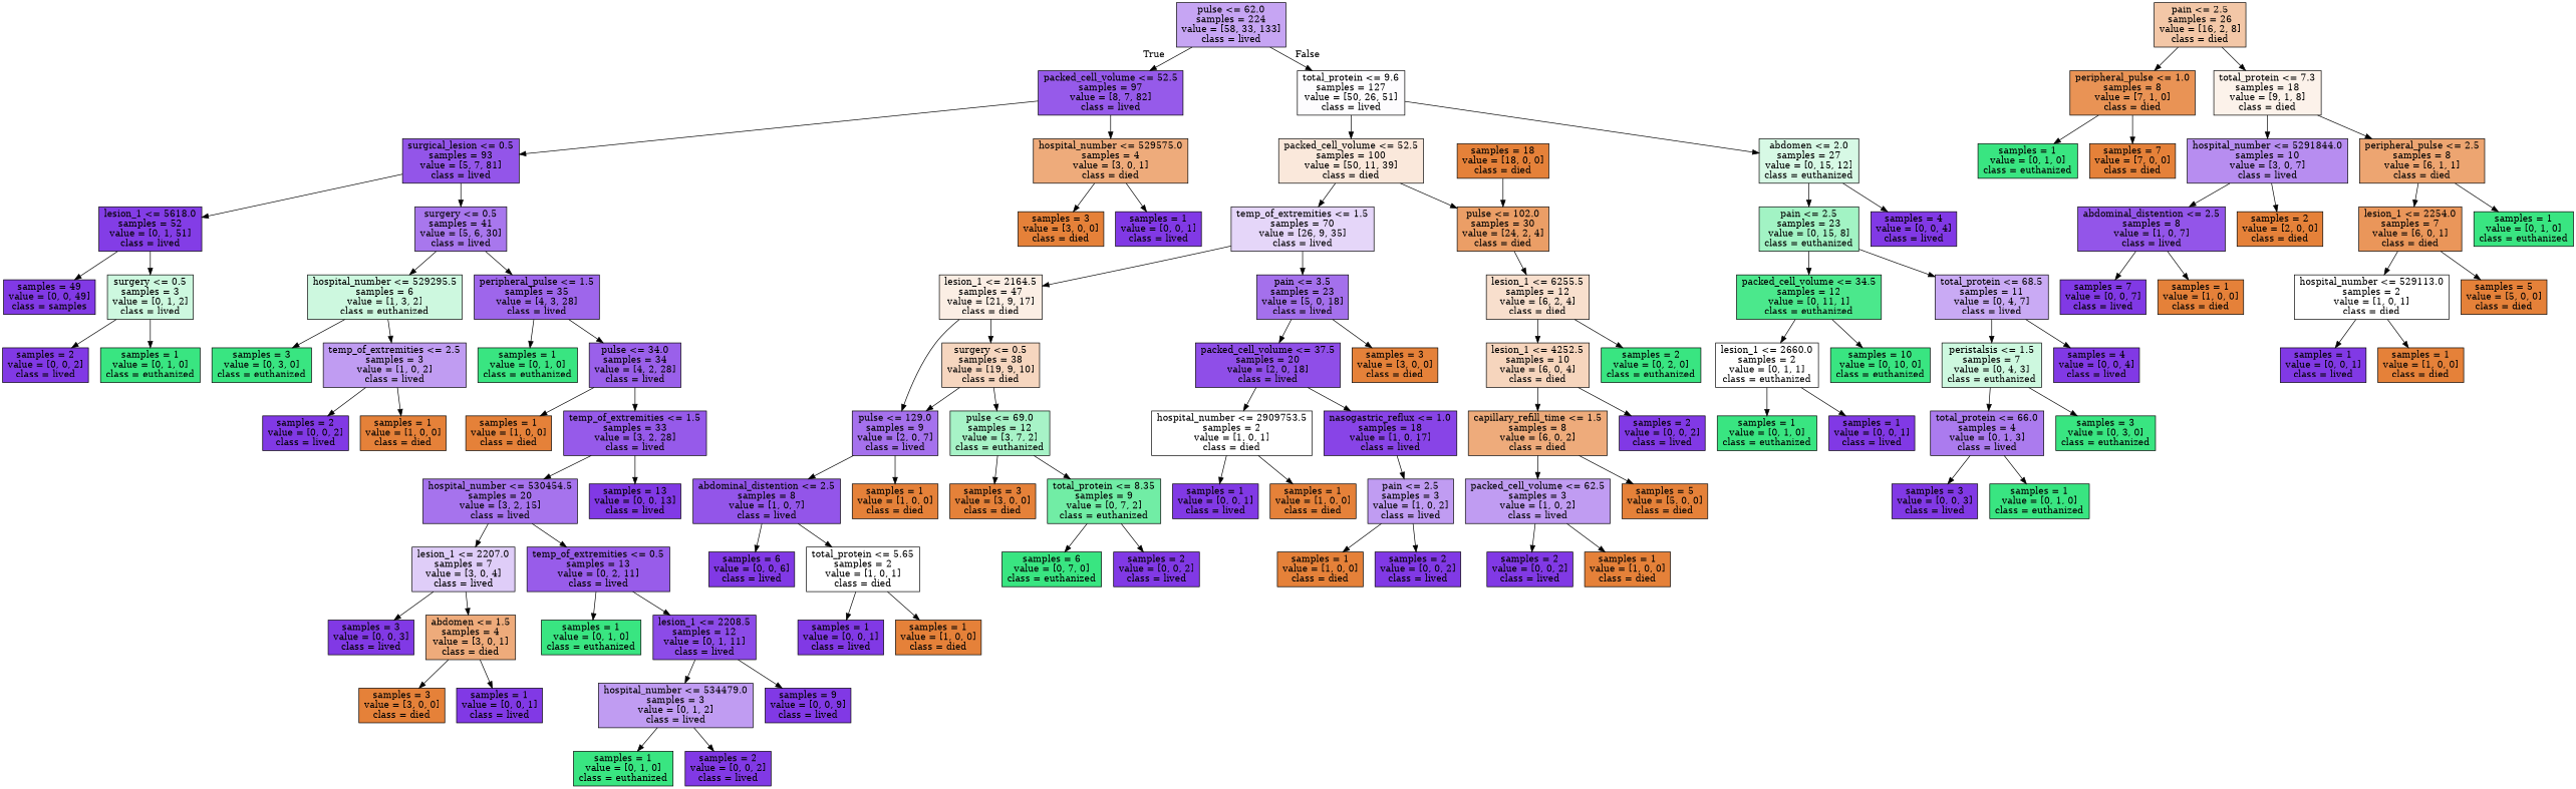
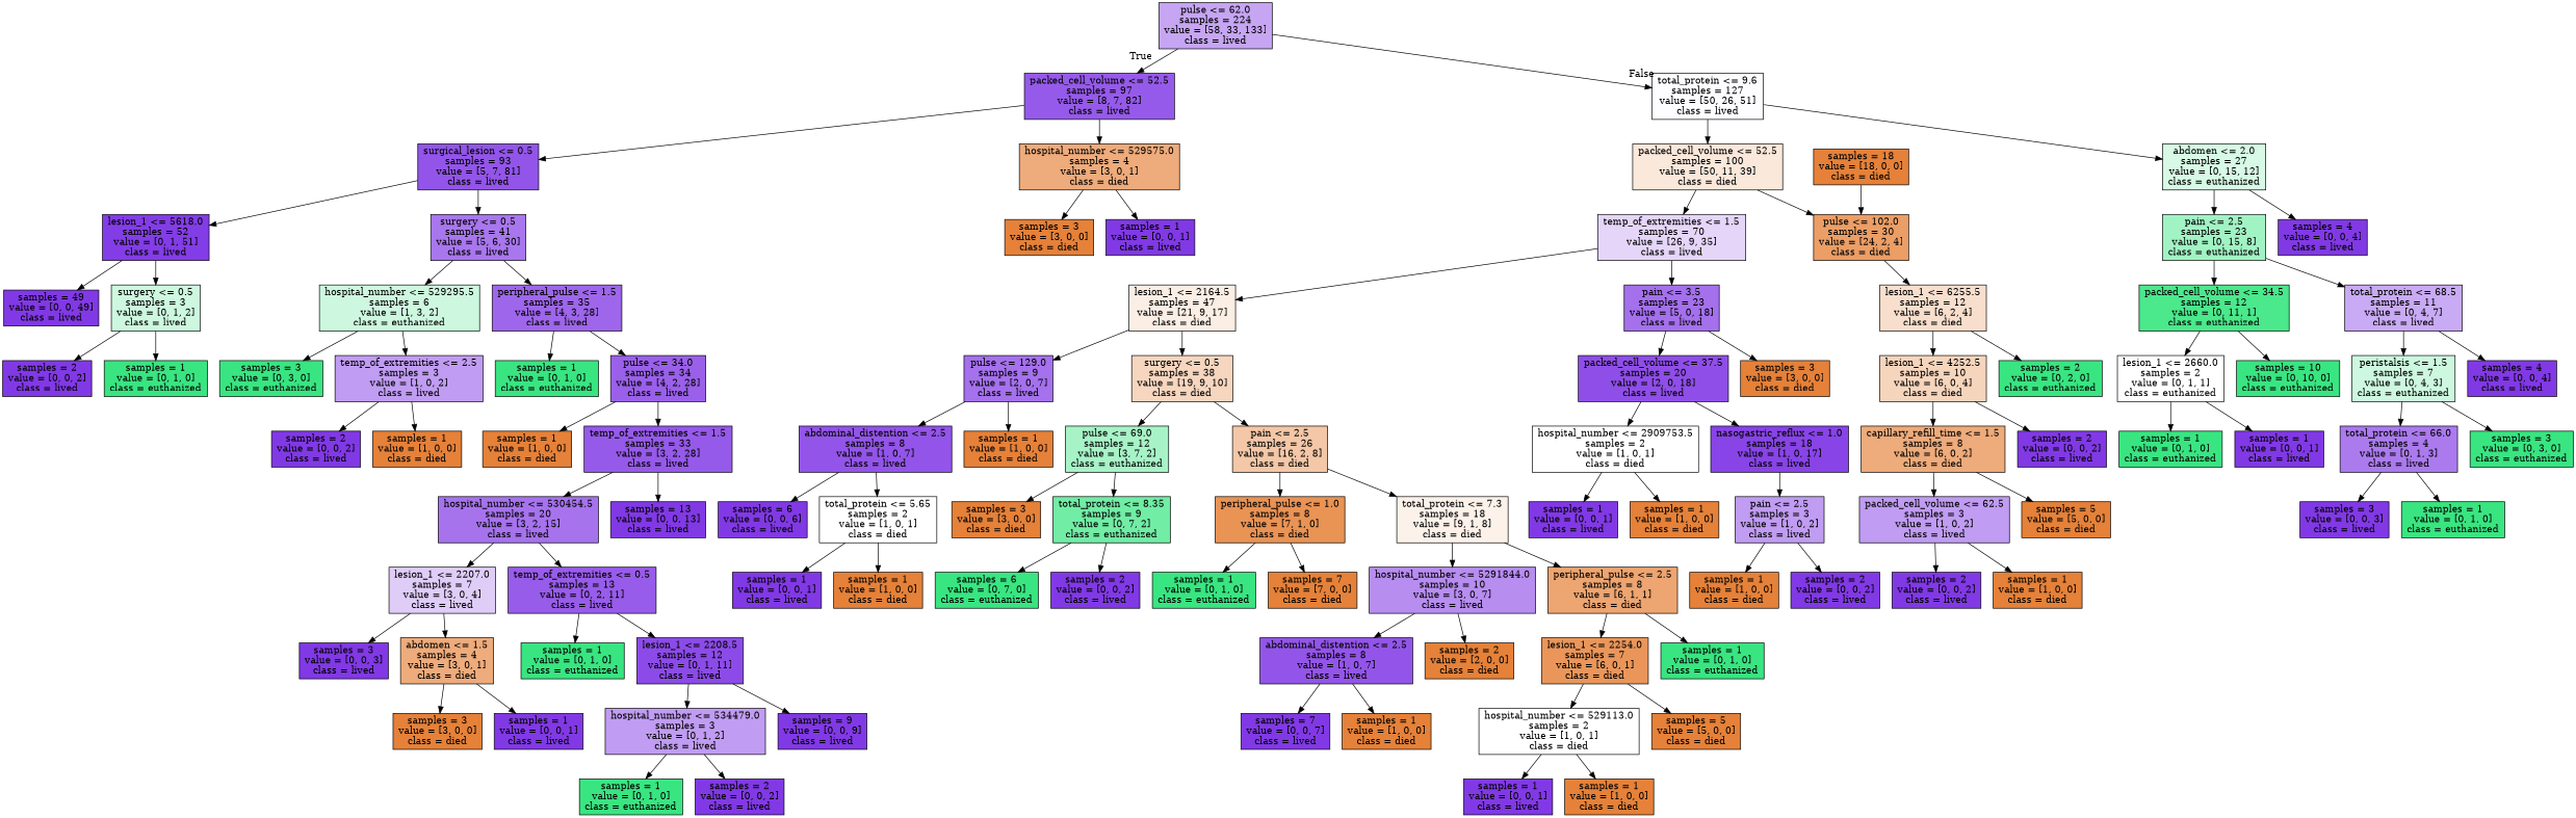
  digraph {
    node [color=black fillcolor="#8139e5ff" shape=box style=filled]
    n1 [fillcolor="#8139e573" label="pulse <= 62.0\nsamples = 224\nvalue = [58, 33, 133]\nclass = lived"]
    n2 [fillcolor="#8139e5d4" label="packed_cell_volume <= 52.5\nsamples = 97\nvalue = [8, 7, 82]\nclass = lived"]
    n3 [fillcolor="#8139e503" label="total_protein <= 9.6\nsamples = 127\nvalue = [50, 26, 51]\nclass = lived"]
    n4 [fillcolor="#8139e5db" label="surgical_lesion <= 0.5\nsamples = 93\nvalue = [5, 7, 81]\nclass = lived"]
    n5 [fillcolor="#e58139aa" label="hospital_number <= 529575.0\nsamples = 4\nvalue = [3, 0, 1]\nclass = died"]
    n6 [fillcolor="#e581392e" label="packed_cell_volume <= 52.5\nsamples = 100\nvalue = [50, 11, 39]\nclass = died"]
    n7 [fillcolor="#39e58133" label="abdomen <= 2.0\nsamples = 27\nvalue = [0, 15, 12]\nclass = euthanized"]
    n8 [fillcolor="#8139e5fa" label="lesion_1 <= 5618.0\nsamples = 52\nvalue = [0, 1, 51]\nclass = lived"]
    n9 [fillcolor="#8139e5af" label="surgery <= 0.5\nsamples = 41\nvalue = [5, 6, 30]\nclass = lived"]
    n10 [fillcolor="#e58139ff" label="samples = 3\nvalue = [3, 0, 0]\nclass = died"]
    n11 [label="samples = 1\nvalue = [0, 0, 1]\nclass = lived"]
-   n12 [label="samples = 49\nvalue = [0, 0, 49]\nclass = samples"]
+   n12 [label="samples = 49\nvalue = [0, 0, 49]\nclass = lived"]
    n13 [fillcolor="#39e58140" label="surgery <= 0.5\nsamples = 3\nvalue = [0, 1, 2]\nclass = lived"]
    n14 [fillcolor="#39e58140" label="hospital_number <= 529295.5\nsamples = 6\nvalue = [1, 3, 2]\nclass = euthanized"]
    n15 [fillcolor="#8139e5c5" label="peripheral_pulse <= 1.5\nsamples = 35\nvalue = [4, 3, 28]\nclass = lived"]
    n16 [label="samples = 2\nvalue = [0, 0, 2]\nclass = lived"]
    n17 [fillcolor="#39e581ff" label="samples = 1\nvalue = [0, 1, 0]\nclass = euthanized"]
    n18 [fillcolor="#39e581ff" label="samples = 3\nvalue = [0, 3, 0]\nclass = euthanized"]
    n19 [fillcolor="#8139e57f" label="temp_of_extremities <= 2.5\nsamples = 3\nvalue = [1, 0, 2]\nclass = lived"]
    n20 [fillcolor="#39e581ff" label="samples = 1\nvalue = [0, 1, 0]\nclass = euthanized"]
    n21 [fillcolor="#8139e5cc" label="pulse <= 34.0\nsamples = 34\nvalue = [4, 2, 28]\nclass = lived"]
    n22 [label="samples = 2\nvalue = [0, 0, 2]\nclass = lived"]
    n23 [fillcolor="#e58139ff" label="samples = 1\nvalue = [1, 0, 0]\nclass = died"]
    n24 [fillcolor="#e58139ff" label="samples = 1\nvalue = [1, 0, 0]\nclass = died"]
    n25 [fillcolor="#8139e5d4" label="temp_of_extremities <= 1.5\nsamples = 33\nvalue = [3, 2, 28]\nclass = lived"]
    n26 [fillcolor="#8139e5b4" label="hospital_number <= 530454.5\nsamples = 20\nvalue = [3, 2, 15]\nclass = lived"]
    n27 [label="samples = 13\nvalue = [0, 0, 13]\nclass = lived"]
    n28 [fillcolor="#8139e540" label="lesion_1 <= 2207.0\nsamples = 7\nvalue = [3, 0, 4]\nclass = lived"]
    n29 [fillcolor="#8139e5d1" label="temp_of_extremities <= 0.5\nsamples = 13\nvalue = [0, 2, 11]\nclass = lived"]
    n30 [label="samples = 3\nvalue = [0, 0, 3]\nclass = lived"]
    n31 [fillcolor="#e58139aa" label="abdomen <= 1.5\nsamples = 4\nvalue = [3, 0, 1]\nclass = died"]
    n32 [fillcolor="#39e581ff" label="samples = 1\nvalue = [0, 1, 0]\nclass = euthanized"]
    n33 [fillcolor="#8139e5e8" label="lesion_1 <= 2208.5\nsamples = 12\nvalue = [0, 1, 11]\nclass = lived"]
    n34 [fillcolor="#e58139ff" label="samples = 3\nvalue = [3, 0, 0]\nclass = died"]
    n35 [label="samples = 1\nvalue = [0, 0, 1]\nclass = lived"]
    n36 [fillcolor="#8139e57f" label="hospital_number <= 534479.0\nsamples = 3\nvalue = [0, 1, 2]\nclass = lived"]
    n37 [label="samples = 9\nvalue = [0, 0, 9]\nclass = lived"]
    n38 [fillcolor="#39e581ff" label="samples = 1\nvalue = [0, 1, 0]\nclass = euthanized"]
    n39 [label="samples = 2\nvalue = [0, 0, 2]\nclass = lived"]
    n40 [fillcolor="#8139e534" label="temp_of_extremities <= 1.5\nsamples = 70\nvalue = [26, 9, 35]\nclass = lived"]
    n41 [fillcolor="#e58139c4" label="pulse <= 102.0\nsamples = 30\nvalue = [24, 2, 4]\nclass = died"]
    n42 [fillcolor="#39e58177" label="pain <= 2.5\nsamples = 23\nvalue = [0, 15, 8]\nclass = euthanized"]
    n43 [label="samples = 4\nvalue = [0, 0, 4]\nclass = lived"]
    n44 [fillcolor="#e5813922" label="lesion_1 <= 2164.5\nsamples = 47\nvalue = [21, 9, 17]\nclass = died"]
    n45 [fillcolor="#8139e5b8" label="pain <= 3.5\nsamples = 23\nvalue = [5, 0, 18]\nclass = lived"]
    n46 [fillcolor="#e5813940" label="lesion_1 <= 6255.5\nsamples = 12\nvalue = [6, 2, 4]\nclass = died"]
    n47 [fillcolor="#8139e5b6" label="pulse <= 129.0\nsamples = 9\nvalue = [2, 0, 7]\nclass = lived"]
    n48 [fillcolor="#e5813952" label="surgery <= 0.5\nsamples = 38\nvalue = [19, 9, 10]\nclass = died"]
    n49 [fillcolor="#8139e5e3" label="packed_cell_volume <= 37.5\nsamples = 20\nvalue = [2, 0, 18]\nclass = lived"]
    n50 [fillcolor="#e58139ff" label="samples = 3\nvalue = [3, 0, 0]\nclass = died"]
    n51 [fillcolor="#8139e5db" label="abdominal_distention <= 2.5\nsamples = 8\nvalue = [1, 0, 7]\nclass = lived"]
    n52 [fillcolor="#e58139ff" label="samples = 1\nvalue = [1, 0, 0]\nclass = died"]
    n53 [fillcolor="#39e58171" label="pulse <= 69.0\nsamples = 12\nvalue = [3, 7, 2]\nclass = euthanized"]
    n54 [fillcolor="#e5813971" label="pain <= 2.5\nsamples = 26\nvalue = [16, 2, 8]\nclass = died"]
    n55 [label="samples = 6\nvalue = [0, 0, 6]\nclass = lived"]
    n56 [fillcolor="#e5813900" label="total_protein <= 5.65\nsamples = 2\nvalue = [1, 0, 1]\nclass = died"]
    n57 [label="samples = 1\nvalue = [0, 0, 1]\nclass = lived"]
    n58 [fillcolor="#e58139ff" label="samples = 1\nvalue = [1, 0, 0]\nclass = died"]
    n59 [fillcolor="#e58139ff" label="samples = 3\nvalue = [3, 0, 0]\nclass = died"]
    n60 [fillcolor="#39e581b6" label="total_protein <= 8.35\nsamples = 9\nvalue = [0, 7, 2]\nclass = euthanized"]
    n61 [fillcolor="#e58139db" label="peripheral_pulse <= 1.0\nsamples = 8\nvalue = [7, 1, 0]\nclass = died"]
    n62 [fillcolor="#e581391a" label="total_protein <= 7.3\nsamples = 18\nvalue = [9, 1, 8]\nclass = died"]
    n63 [fillcolor="#39e581ff" label="samples = 6\nvalue = [0, 7, 0]\nclass = euthanized"]
    n64 [label="samples = 2\nvalue = [0, 0, 2]\nclass = lived"]
    n65 [fillcolor="#39e581ff" label="samples = 1\nvalue = [0, 1, 0]\nclass = euthanized"]
    n66 [fillcolor="#e58139ff" label="samples = 7\nvalue = [7, 0, 0]\nclass = died"]
    n67 [fillcolor="#8139e592" label="hospital_number <= 5291844.0\nsamples = 10\nvalue = [3, 0, 7]\nclass = lived"]
    n68 [fillcolor="#e58139b6" label="peripheral_pulse <= 2.5\nsamples = 8\nvalue = [6, 1, 1]\nclass = died"]
    n69 [fillcolor="#8139e5db" label="abdominal_distention <= 2.5\nsamples = 8\nvalue = [1, 0, 7]\nclass = lived"]
    n70 [fillcolor="#e58139ff" label="samples = 2\nvalue = [2, 0, 0]\nclass = died"]
    n71 [fillcolor="#e58139d4" label="lesion_1 <= 2254.0\nsamples = 7\nvalue = [6, 0, 1]\nclass = died"]
    n72 [fillcolor="#39e581ff" label="samples = 1\nvalue = [0, 1, 0]\nclass = euthanized"]
    n73 [label="samples = 7\nvalue = [0, 0, 7]\nclass = lived"]
    n74 [fillcolor="#e58139ff" label="samples = 1\nvalue = [1, 0, 0]\nclass = died"]
    n75 [fillcolor="#e5813900" label="hospital_number <= 529113.0\nsamples = 2\nvalue = [1, 0, 1]\nclass = died"]
    n76 [fillcolor="#e58139ff" label="samples = 5\nvalue = [5, 0, 0]\nclass = died"]
    n77 [label="samples = 1\nvalue = [0, 0, 1]\nclass = lived"]
    n78 [fillcolor="#e58139ff" label="samples = 1\nvalue = [1, 0, 0]\nclass = died"]
    n79 [fillcolor="#e5813900" label="hospital_number <= 2909753.5\nsamples = 2\nvalue = [1, 0, 1]\nclass = died"]
    n80 [fillcolor="#8139e5f0" label="nasogastric_reflux <= 1.0\nsamples = 18\nvalue = [1, 0, 17]\nclass = lived"]
    n81 [label="samples = 1\nvalue = [0, 0, 1]\nclass = lived"]
    n82 [fillcolor="#e58139ff" label="samples = 1\nvalue = [1, 0, 0]\nclass = died"]
    n83 [fillcolor="#8139e57f" label="pain <= 2.5\nsamples = 3\nvalue = [1, 0, 2]\nclass = lived"]
    n84 [fillcolor="#e58139ff" label="samples = 1\nvalue = [1, 0, 0]\nclass = died"]
    n85 [label="samples = 2\nvalue = [0, 0, 2]\nclass = lived"]
    n86 [fillcolor="#e58139ff" label="samples = 18\nvalue = [18, 0, 0]\nclass = died"]
    n87 [fillcolor="#e5813955" label="lesion_1 <= 4252.5\nsamples = 10\nvalue = [6, 0, 4]\nclass = died"]
    n88 [fillcolor="#39e581ff" label="samples = 2\nvalue = [0, 2, 0]\nclass = euthanized"]
    n89 [fillcolor="#e58139aa" label="capillary_refill_time <= 1.5\nsamples = 8\nvalue = [6, 0, 2]\nclass = died"]
    n90 [label="samples = 2\nvalue = [0, 0, 2]\nclass = lived"]
    n91 [fillcolor="#8139e57f" label="packed_cell_volume <= 62.5\nsamples = 3\nvalue = [1, 0, 2]\nclass = lived"]
    n92 [fillcolor="#e58139ff" label="samples = 5\nvalue = [5, 0, 0]\nclass = died"]
    n93 [label="samples = 2\nvalue = [0, 0, 2]\nclass = lived"]
    n94 [fillcolor="#e58139ff" label="samples = 1\nvalue = [1, 0, 0]\nclass = died"]
    n95 [fillcolor="#39e581e8" label="packed_cell_volume <= 34.5\nsamples = 12\nvalue = [0, 11, 1]\nclass = euthanized"]
    n96 [fillcolor="#8139e56d" label="total_protein <= 68.5\nsamples = 11\nvalue = [0, 4, 7]\nclass = lived"]
    n97 [fillcolor="#39e58100" label="lesion_1 <= 2660.0\nsamples = 2\nvalue = [0, 1, 1]\nclass = euthanized"]
    n98 [fillcolor="#39e581ff" label="samples = 10\nvalue = [0, 10, 0]\nclass = euthanized"]
    n99 [fillcolor="#39e58140" label="peristalsis <= 1.5\nsamples = 7\nvalue = [0, 4, 3]\nclass = euthanized"]
    n100 [label="samples = 4\nvalue = [0, 0, 4]\nclass = lived"]
    n101 [fillcolor="#39e581ff" label="samples = 1\nvalue = [0, 1, 0]\nclass = euthanized"]
    n102 [label="samples = 1\nvalue = [0, 0, 1]\nclass = lived"]
    n103 [fillcolor="#8139e5aa" label="total_protein <= 66.0\nsamples = 4\nvalue = [0, 1, 3]\nclass = lived"]
    n104 [fillcolor="#39e581ff" label="samples = 3\nvalue = [0, 3, 0]\nclass = euthanized"]
    n105 [label="samples = 3\nvalue = [0, 0, 3]\nclass = lived"]
    n106 [fillcolor="#39e581ff" label="samples = 1\nvalue = [0, 1, 0]\nclass = euthanized"]
    n1 -> n2 [headlabel=True labelangle=45 labeldistance=2.5]
    n1 -> n3 [headlabel=False labelangle=-45 labeldistance=2.5]
    n2 -> n4
    n2 -> n5
    n3 -> n6
    n3 -> n7
    n4 -> n8
    n4 -> n9
    n5 -> n10
    n5 -> n11
    n6 -> n40
    n6 -> n41
    n7 -> n42
    n7 -> n43
    n8 -> n12
    n8 -> n13
    n9 -> n14
    n9 -> n15
    n13 -> n16
    n13 -> n17
    n14 -> n18
    n14 -> n19
    n15 -> n20
    n15 -> n21
    n19 -> n22
    n19 -> n23
    n21 -> n24
    n21 -> n25
    n25 -> n26
    n25 -> n27
    n26 -> n28
    n26 -> n29
    n28 -> n30
    n28 -> n31
    n29 -> n32
    n29 -> n33
    n31 -> n34
    n31 -> n35
    n33 -> n36
    n33 -> n37
    n36 -> n38
    n36 -> n39
    n40 -> n44
    n40 -> n45
    n41 -> n46
    n42 -> n95
    n42 -> n96
    n44 -> n47
    n44 -> n48
    n45 -> n49
    n45 -> n50
    n46 -> n87
    n46 -> n88
    n47 -> n51
    n47 -> n52
    n48 -> n53
-   n48 -> n47
+   n48 -> n54
    n49 -> n79
    n49 -> n80
    n51 -> n55
    n51 -> n56
    n53 -> n59
    n53 -> n60
    n54 -> n61
    n54 -> n62
    n56 -> n57
    n56 -> n58
    n60 -> n63
    n60 -> n64
    n61 -> n65
    n61 -> n66
    n62 -> n67
    n62 -> n68
    n67 -> n69
    n67 -> n70
    n68 -> n71
    n68 -> n72
    n69 -> n73
    n69 -> n74
    n71 -> n75
    n71 -> n76
    n75 -> n77
    n75 -> n78
    n79 -> n81
    n79 -> n82
    n80 -> n83
    n83 -> n84
    n83 -> n85
    n86 -> n41
    n87 -> n89
    n87 -> n90
    n89 -> n91
    n89 -> n92
    n91 -> n93
    n91 -> n94
    n95 -> n97
    n95 -> n98
    n96 -> n99
    n96 -> n100
    n97 -> n101
    n97 -> n102
    n99 -> n103
    n99 -> n104
    n103 -> n105
    n103 -> n106
  }
